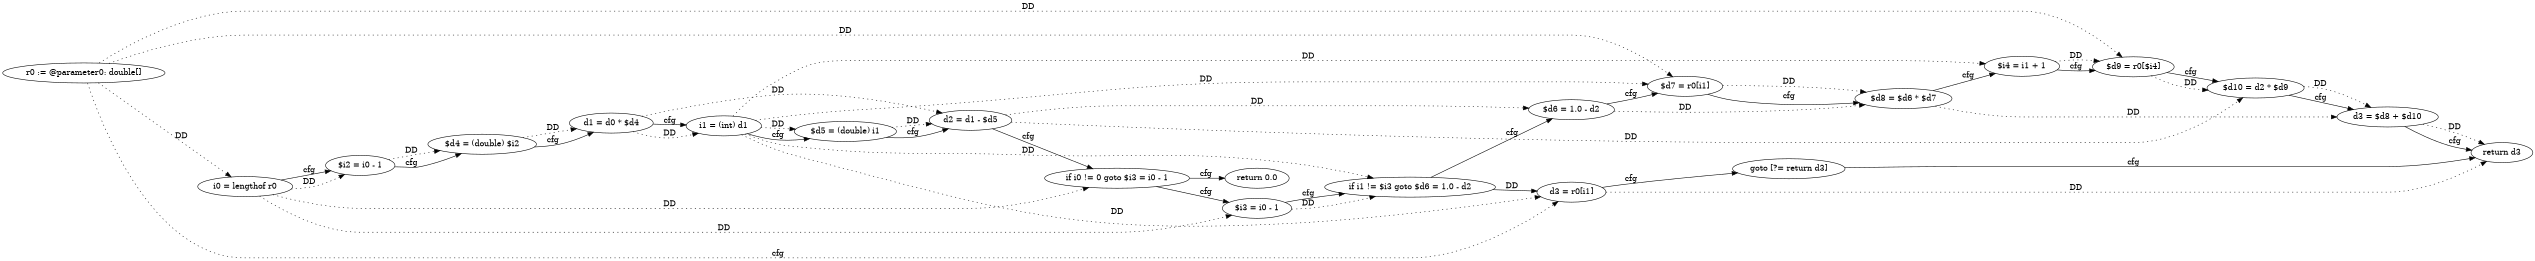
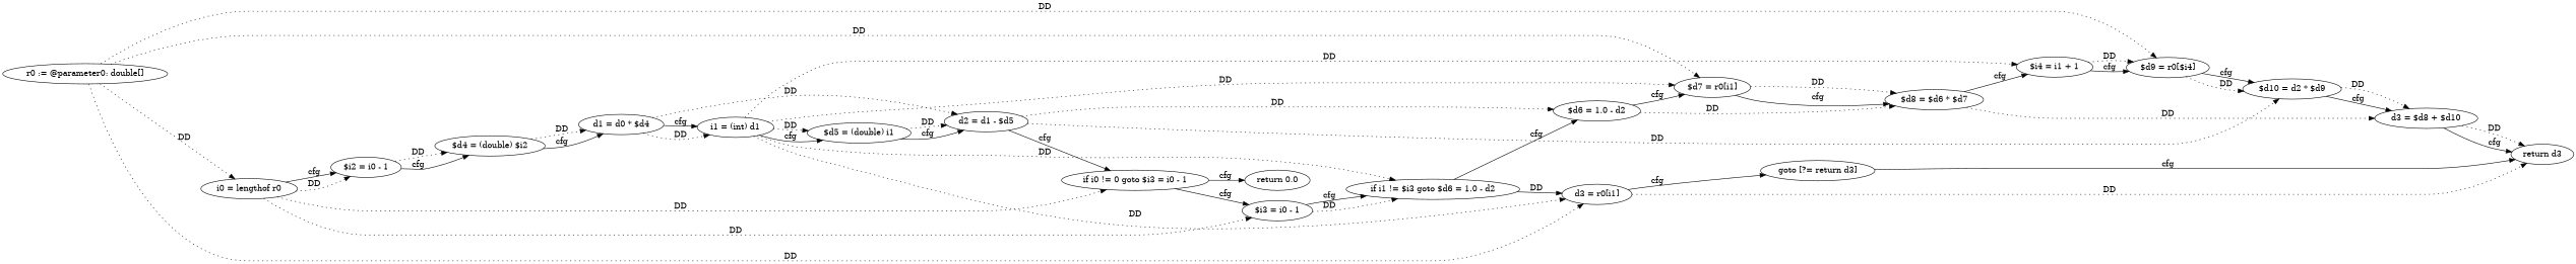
  digraph {
    rankdir=LR
    edge [style=dotted]
    n1 [label="r0 := @parameter0: double[]"]
    n2 [label="i0 = lengthof r0"]
    n3 [label="d3 = r0[i1]"]
    n4 [label="$d7 = r0[i1]"]
    n5 [label="$d9 = r0[$i4]"]
    n6 [label="$i2 = i0 - 1"]
    n7 [label="if i0 != 0 goto $i3 = i0 - 1"]
    n8 [label="$i3 = i0 - 1"]
    n9 [label="goto [?= return d3]"]
    n10 [label="return d3"]
    n11 [label="$d8 = $d6 * $d7"]
    n12 [label="$d10 = d2 * $d9"]
    n13 [label="d1 = d0 * $d4"]
    n14 [label="i1 = (int) d1"]
    n15 [label="d2 = d1 - $d5"]
    n16 [label="$d4 = (double) $i2"]
    n17 [label="return 0.0"]
    n18 [label="if i1 != $i3 goto $d6 = 1.0 - d2"]
    n19 [label="$d5 = (double) i1"]
    n20 [label="$i4 = i1 + 1"]
    n21 [label="$d6 = 1.0 - d2"]
    n22 [label="d3 = $d8 + $d10"]
    n1 -> n2 [label=DD]
-   n1 -> n3 [label=cfg]
+   n1 -> n3 [label=DD]
    n1 -> n4 [label=DD]
    n1 -> n5 [label=DD]
    n2 -> n6 [label=DD]
    n2 -> n6 [label=cfg style=""]
    n2 -> n7 [label=DD]
    n2 -> n8 [label=DD]
    n3 -> n9 [label=cfg style=""]
    n3 -> n10 [label=DD]
    n4 -> n11 [label=DD]
    n4 -> n11 [label=cfg style=""]
    n5 -> n12 [label=DD]
    n5 -> n12 [label=cfg style=""]
    n6 -> n16 [label=DD]
    n6 -> n16 [label=cfg style=""]
    n7 -> n8 [label=cfg style=""]
    n7 -> n17 [label=cfg style=""]
    n8 -> n18 [label=DD]
    n8 -> n18 [label=cfg style=""]
    n9 -> n10 [label=cfg style=""]
    n11 -> n20 [label=cfg style=""]
    n11 -> n22 [label=DD]
    n12 -> n22 [label=DD]
    n12 -> n22 [label=cfg style=""]
    n13 -> n14 [label=DD]
    n13 -> n14 [label=cfg style=""]
    n13 -> n15 [label=DD]
    n14 -> n3 [label=DD]
    n14 -> n4 [label=DD]
    n14 -> n18 [label=DD]
    n14 -> n19 [label=DD]
    n14 -> n19 [label=cfg style=""]
    n14 -> n20 [label=DD]
    n15 -> n7 [label=cfg style=""]
    n15 -> n12 [label=DD]
    n15 -> n21 [label=DD]
    n16 -> n13 [label=DD]
    n16 -> n13 [label=cfg style=""]
    n18 -> n3 [label=DD style=""]
    n18 -> n21 [label=cfg style=""]
    n19 -> n15 [label=DD]
    n19 -> n15 [label=cfg style=""]
    n20 -> n5 [label=DD]
    n20 -> n5 [label=cfg style=""]
    n21 -> n4 [label=cfg style=""]
    n21 -> n11 [label=DD]
    n22 -> n10 [label=DD]
    n22 -> n10 [label=cfg style=""]
  }
